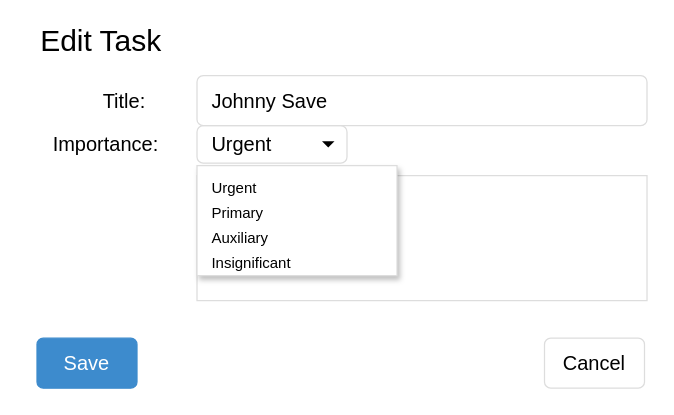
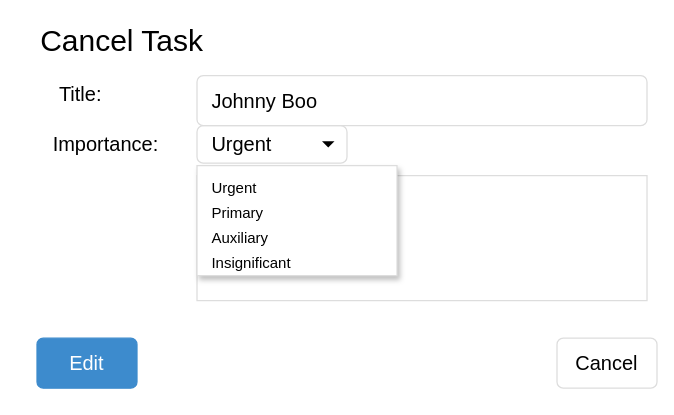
  <mxCell id="0" />
  <mxCell id="1" parent="0" />
  <mxCell id="2" value="" style="rounded=0;whiteSpace=wrap;html=1;fontSize=24;strokeColor=#DDDDDD;" vertex="1" parent="1"><mxGeometry x="157" y="140" width="360" height="100" as="geometry" /></mxCell>
- <mxCell id="3" value="Edit Task" style="html=1;shadow=0;dashed=0;shape=mxgraph.bootstrap.rect;strokeColor=none;fillColor=none;fontSize=24;align=left;spacingLeft=10;" vertex="1" parent="1"><mxGeometry x="20" y="20" width="250" height="26" as="geometry" /></mxCell>
+ <mxCell id="3" value="Cancel Task" style="html=1;shadow=0;dashed=0;shape=mxgraph.bootstrap.rect;strokeColor=none;fillColor=none;fontSize=24;align=left;spacingLeft=10;" vertex="1" parent="1"><mxGeometry x="20" y="20" width="250" height="26" as="geometry" /></mxCell>
  <mxCell id="4" value="" style="shape=image;html=1;verticalAlign=top;verticalLabelPosition=bottom;labelBackgroundColor=#ffffff;imageAspect=0;aspect=fixed;image=https://cdn2.iconfinder.com/data/icons/ios-tab-bar/25/Cross_Cricle-128.png" vertex="1" parent="1"><mxGeometry x="487" y="20" width="28" height="28" as="geometry" /></mxCell>
  <mxCell id="5" value="Urgent" style="html=1;shadow=0;dashed=0;shape=mxgraph.bootstrap.rrect;rSize=5;strokeColor=#dddddd;spacingRight=10;fontSize=16;fillColor=#FFFFFF;align=left;spacingLeft=10;whiteSpace=wrap;" vertex="1" parent="1"><mxGeometry x="157" y="100" width="120" height="30" as="geometry" /></mxCell>
  <mxCell id="6" value="" style="shape=triangle;direction=south;fillColor=#000000;strokeColor=none;perimeter=none;" vertex="1" parent="5"><mxGeometry x="1" y="0.5" width="10" height="5" relative="1" as="geometry"><mxPoint x="-20" y="-2.5" as="offset" /></mxGeometry></mxCell>
  <mxCell id="7" value="" style="html=1;shadow=0;dashed=0;shape=mxgraph.bootstrap.rect;fillColor=#ffffff;strokeColor=#dddddd;shadow=1;" vertex="1" parent="1"><mxGeometry x="157" y="132" width="160" height="88" as="geometry" /></mxCell>
  <mxCell id="8" value="Urgent" style="html=1;shadow=0;dashed=0;shape=mxgraph.bootstrap.rect;strokeColor=none;spacingLeft=10;align=left;fillColor=none;whiteSpace=wrap;resizeWidth=1;" vertex="1" parent="7"><mxGeometry width="160" height="20" relative="1" as="geometry"><mxPoint y="8" as="offset" /></mxGeometry></mxCell>
  <mxCell id="9" value="Primary" style="html=1;shadow=0;dashed=0;shape=mxgraph.bootstrap.rect;strokeColor=none;spacingLeft=10;align=left;fillColor=none;whiteSpace=wrap;resizeWidth=1;" vertex="1" parent="7"><mxGeometry width="160" height="20" relative="1" as="geometry"><mxPoint y="28" as="offset" /></mxGeometry></mxCell>
  <mxCell id="10" value="Auxiliary" style="html=1;shadow=0;dashed=0;shape=mxgraph.bootstrap.rect;strokeColor=none;spacingLeft=10;align=left;fillColor=none;whiteSpace=wrap;resizeWidth=1;" vertex="1" parent="7"><mxGeometry width="160" height="20" relative="1" as="geometry"><mxPoint y="48" as="offset" /></mxGeometry></mxCell>
  <mxCell id="11" value="Insignificant" style="html=1;shadow=0;dashed=0;shape=mxgraph.bootstrap.rect;strokeColor=none;spacingLeft=10;align=left;fillColor=none;whiteSpace=wrap;resizeWidth=1;" vertex="1" parent="7"><mxGeometry width="160" height="20" relative="1" as="geometry"><mxPoint y="68" as="offset" /></mxGeometry></mxCell>
- <mxCell id="12" value="Johnny Save" style="html=1;shadow=0;dashed=0;shape=mxgraph.bootstrap.rrect;rSize=5;fillColor=#ffffff;strokeColor=#dddddd;fontSize=16;align=left;spacingLeft=10;whiteSpace=wrap;" vertex="1" parent="1"><mxGeometry x="157" y="60" width="360" height="40" as="geometry" /></mxCell>
- <mxCell id="13" value="Title:" style="html=1;shadow=0;dashed=0;shape=mxgraph.bootstrap.rect;strokeColor=none;fillColor=none;fontSize=16;align=left;spacingLeft=10;" vertex="1" parent="1"><mxGeometry x="70" y="67" width="47" height="26" as="geometry" /></mxCell>
+ <mxCell id="12" value="Johnny Boo" style="html=1;shadow=0;dashed=0;shape=mxgraph.bootstrap.rrect;rSize=5;fillColor=#ffffff;strokeColor=#dddddd;fontSize=16;align=left;spacingLeft=10;whiteSpace=wrap;" vertex="1" parent="1"><mxGeometry x="157" y="60" width="360" height="40" as="geometry" /></mxCell>
+ <mxCell id="13" value="Title:" style="html=1;shadow=0;dashed=0;shape=mxgraph.bootstrap.rect;strokeColor=none;fillColor=none;fontSize=16;align=left;spacingLeft=10;" vertex="1" parent="1"><mxGeometry x="35" y="62" width="47" height="26" as="geometry" /></mxCell>
  <mxCell id="14" value="Importance:" style="html=1;shadow=0;dashed=0;shape=mxgraph.bootstrap.rect;strokeColor=none;fillColor=none;fontSize=16;align=left;spacingLeft=10;" vertex="1" parent="1"><mxGeometry x="30" y="102" width="97" height="26" as="geometry" /></mxCell>
- <mxCell id="15" value="Save" style="html=1;shadow=0;dashed=0;shape=mxgraph.bootstrap.rrect;rSize=5;fillColor=#3D8BCD;align=center;strokeColor=#3D8BCD;fontColor=#ffffff;fontSize=16;whiteSpace=wrap;" vertex="1" parent="1"><mxGeometry x="29" y="270" width="80" height="40" as="geometry" /></mxCell>
- <mxCell id="16" value="Cancel" style="html=1;shadow=0;dashed=0;shape=mxgraph.bootstrap.rrect;rSize=5;strokeColor=#dddddd;fillColor=#ffffff;align=center;fontSize=16;whiteSpace=wrap;" vertex="1" parent="1"><mxGeometry x="435" y="270" width="80" height="40" as="geometry" /></mxCell>
+ <mxCell id="15" value="Edit" style="html=1;shadow=0;dashed=0;shape=mxgraph.bootstrap.rrect;rSize=5;fillColor=#3D8BCD;align=center;strokeColor=#3D8BCD;fontColor=#ffffff;fontSize=16;whiteSpace=wrap;" vertex="1" parent="1"><mxGeometry x="29" y="270" width="80" height="40" as="geometry" /></mxCell>
+ <mxCell id="16" value="Cancel" style="html=1;shadow=0;dashed=0;shape=mxgraph.bootstrap.rrect;rSize=5;strokeColor=#dddddd;fillColor=#ffffff;align=center;fontSize=16;whiteSpace=wrap;" vertex="1" parent="1"><mxGeometry x="445" y="270" width="80" height="40" as="geometry" /></mxCell>
